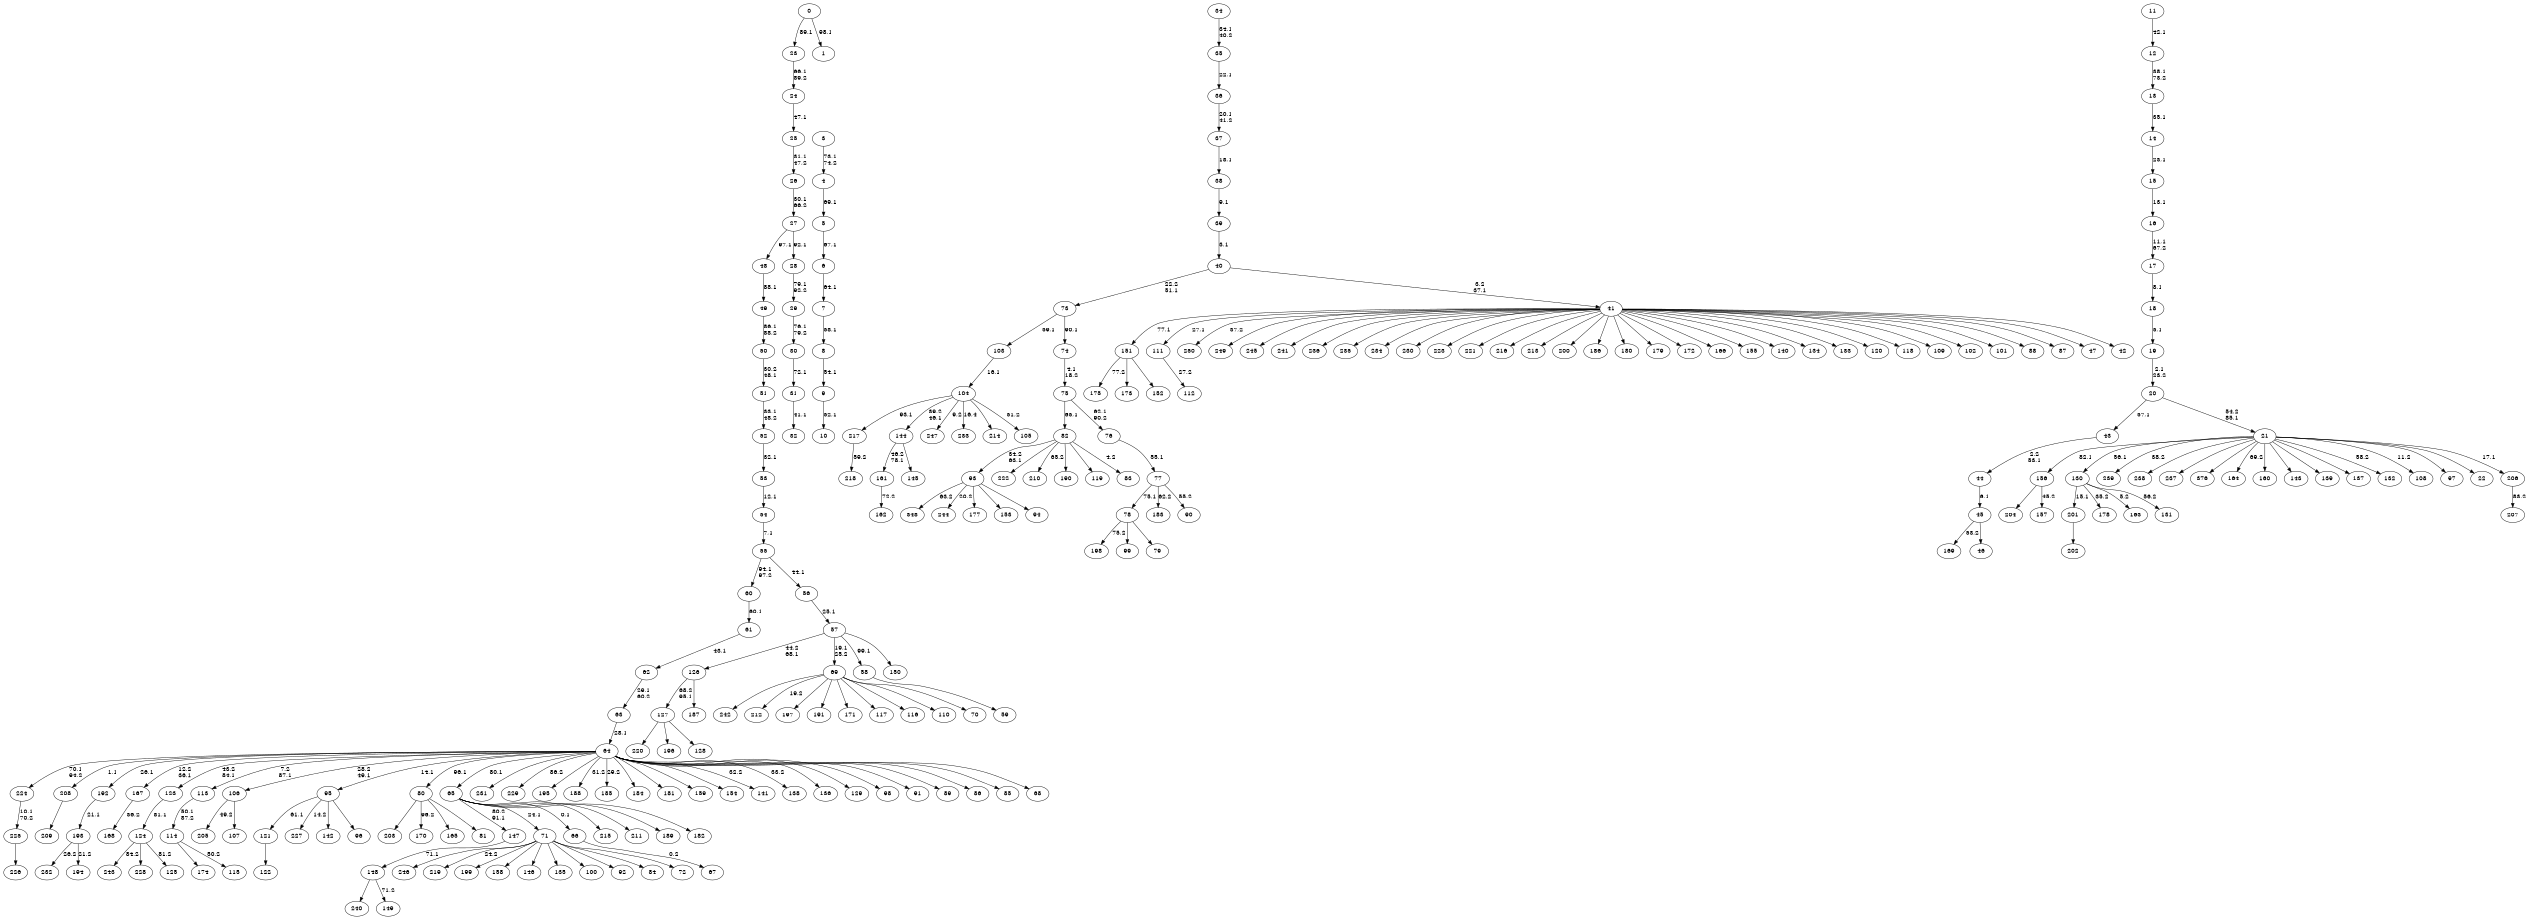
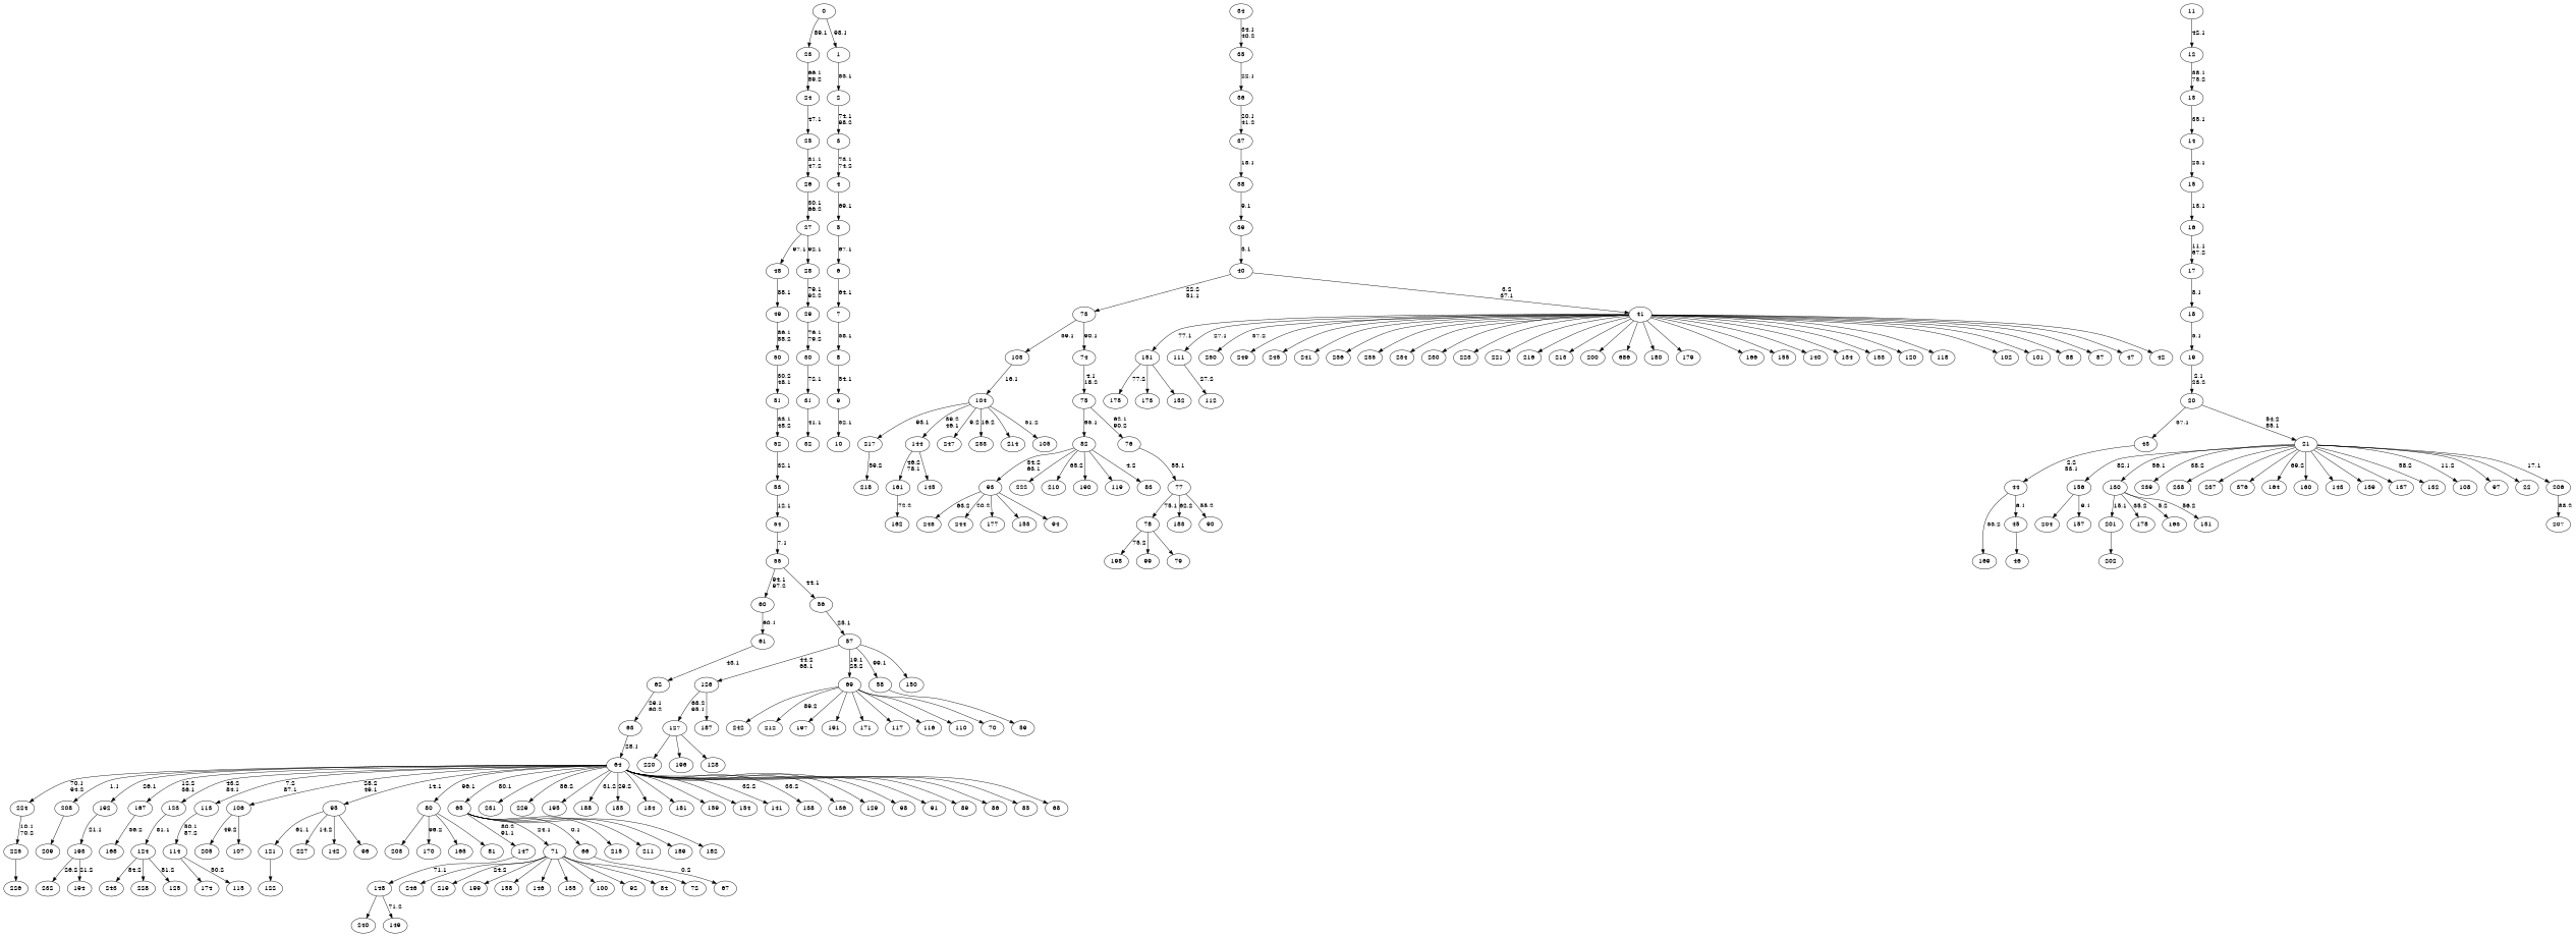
  digraph {
    225
    226
    224
    217
    218
    208
    209
    206
    207
    201
    202
    193
    232
    194
    192
    167
    168
    161
    162
    156
    204
    157
    151
    175
    173
    152
    148
    240
    149
    147
    144
    145
    130
    178
    163
    131
    127
    220
    196
    128
    126
    187
    124
    243
    228
    125
    123
    121
    122
    114
    174
    115
    113
    111
    112
    106
    205
    107
    104
    247
    233
    214
    105
    103
    95
    227
    142
    96
    93
-   248 [label=348]
+   248
    244
    177
    153
    94
    82
    222
    210
    190
    119
    83
    80
    203
    170
    165
    81
    78
    198
    99
    79
    77
    183
    90
    76
    75
    74
    73
    71
    246
    219
    199
    158
    146
    135
    100
    92
    84
    72
    69
    242
    212
    197
    191
    171
    117
    116
    110
    70
    66
    67
    65
    215
    211
    189
    182
    64
    231
    229
    195
    188
    185
    184
    181
    159
    154
    141
    138
    136
    129
    98
    91
    89
    86
    85
    68
    63
    62
    61
    60
    58
    59
    57
    150
    56
    55
    54
    53
    52
    51
    50
    49
    48
    45
    169
    46
    44
    43
    41
    250
    249
    245
    241
    236
    235
    234
    230
    223
    221
    216
    213
    200
-   186
+   186 [label=686]
    180
    179
-   172
    166
    155
    140
    134
    133
    120
    118
-   109
    102
    101
    88
    87
    47
    42
    40
    39
    38
    37
    36
    35
    34
    31
    32
    30
    29
    28
    27
    26
    25
    24
    23
    21
    239
    238
    237
    n220 [label=376]
    164
    160
    143
    139
    137
    132
    108
    97
    22
    20
    19
    18
    17
    16
    15
    14
    13
    12
    11
    9
    10
    8
    7
    6
    5
    4
    3
+   2
    1
    0
    225 -> 226
    224 -> 225 [label="10,1\n70,2"]
    217 -> 218 [label="59,2"]
    208 -> 209
    206 -> 207 [label="83,2"]
    201 -> 202
    193 -> 232 [label="26,2"]
    193 -> 194 [label="21,2"]
    192 -> 193 [label="21,1"]
    167 -> 168 [label="36,2"]
    161 -> 162 [label="72,2"]
    156 -> 204
-   156 -> 157 [label="45,2"]
+   156 -> 157 [label="9,1"]
    151 -> 175 [label="77,2"]
    151 -> 173
    151 -> 152
    148 -> 240
    148 -> 149 [label="71,2"]
    147 -> 148 [label="71,1"]
    144 -> 161 [label="46,2\n78,1"]
    144 -> 145
    130 -> 201 [label="15,1"]
    130 -> 178 [label="35,2"]
    130 -> 163 [label="5,2"]
    130 -> 131 [label="56,2"]
    127 -> 220
    127 -> 196
    127 -> 128
    126 -> 127 [label="68,2\n95,1"]
    126 -> 187
    124 -> 243 [label="84,2"]
    124 -> 228
    124 -> 125 [label="81,2"]
    123 -> 124 [label="81,1"]
    121 -> 122
    114 -> 174
    114 -> 115 [label="50,2"]
    113 -> 114 [label="50,1\n87,2"]
    111 -> 112 [label="27,2"]
    106 -> 205 [label="49,2"]
    106 -> 107
    104 -> 217 [label="93,1"]
    104 -> 144 [label="39,2\n46,1"]
    104 -> 247 [label="9,2"]
-   104 -> 233 [label="16,4"]
+   104 -> 233 [label="16,2"]
    104 -> 214
    104 -> 105 [label="51,2"]
    103 -> 104 [label="16,1"]
    95 -> 121 [label="61,1"]
    95 -> 227 [label="14,2"]
    95 -> 142
    95 -> 96
    93 -> 248 [label="63,2"]
    93 -> 244 [label="20,2"]
    93 -> 177
    93 -> 153
    93 -> 94
    82 -> 93 [label="34,2\n63,1"]
    82 -> 222
    82 -> 210 [label="65,2"]
    82 -> 190
    82 -> 119
    82 -> 83 [label="4,2"]
    80 -> 203
    80 -> 170 [label="96,2"]
    80 -> 165
    80 -> 81
    78 -> 198 [label="75,2"]
    78 -> 99
    78 -> 79
    77 -> 78 [label="75,1"]
    77 -> 183 [label="62,2"]
    77 -> 90 [label="55,2"]
    76 -> 77 [label="55,1"]
    75 -> 82 [label="65,1"]
    75 -> 76 [label="62,1\n90,2"]
    74 -> 75 [label="4,1\n18,2"]
    73 -> 103 [label="59,1"]
    73 -> 74 [label="90,1"]
    71 -> 246
    71 -> 219 [label="24,2"]
    71 -> 199
    71 -> 158
    71 -> 146
    71 -> 135
    71 -> 100
    71 -> 92
    71 -> 84
    71 -> 72
    69 -> 242
-   69 -> 212 [label="19,2"]
+   69 -> 212 [label="89,2"]
    69 -> 197
    69 -> 191
    69 -> 171
    69 -> 117
    69 -> 116
    69 -> 110
    69 -> 70
    66 -> 67 [label="0,2"]
    65 -> 147 [label="80,2\n91,1"]
    65 -> 71 [label="24,1"]
    65 -> 66 [label="0,1"]
    65 -> 215
    65 -> 211
    65 -> 189
    65 -> 182
    64 -> 224 [label="70,1\n94,2"]
    64 -> 208 [label="1,1"]
    64 -> 192 [label="26,1"]
    64 -> 167 [label="12,2\n36,1"]
    64 -> 123 [label="43,2\n84,1"]
    64 -> 113 [label="7,2\n87,1"]
    64 -> 106 [label="28,2\n49,1"]
    64 -> 95 [label="14,1"]
    64 -> 80 [label="96,1"]
    64 -> 65 [label="80,1"]
    64 -> 231
    64 -> 229 [label="86,2"]
    64 -> 195
    64 -> 188 [label="31,2"]
    64 -> 185 [label="29,2"]
    64 -> 184
    64 -> 181
    64 -> 159
    64 -> 154
    64 -> 141 [label="32,2"]
    64 -> 138 [label="33,2"]
    64 -> 136
    64 -> 129
    64 -> 98
    64 -> 91
    64 -> 89
    64 -> 86
    64 -> 85
    64 -> 68
    63 -> 64 [label="28,1"]
    62 -> 63 [label="29,1\n60,2"]
    61 -> 62 [label="43,1"]
    60 -> 61 [label="60,1"]
    58 -> 59
    57 -> 126 [label="44,2\n68,1"]
    57 -> 69 [label="19,1\n25,2"]
    57 -> 58 [label="99,1"]
    57 -> 150
    56 -> 57 [label="25,1"]
    55 -> 60 [label="94,1\n97,2"]
    55 -> 56 [label="44,1"]
    54 -> 55 [label="7,1"]
    53 -> 54 [label="12,1"]
    52 -> 53 [label="32,1"]
    51 -> 52 [label="33,1\n48,2"]
    50 -> 51 [label="30,2\n48,1"]
    49 -> 50 [label="86,1\n88,2"]
    48 -> 49 [label="88,1"]
-   45 -> 169 [label="53,2"]
+   44 -> 169 [label="53,2"]
    45 -> 46
    44 -> 45 [label="6,1"]
    43 -> 44 [label="2,2\n53,1"]
    41 -> 151 [label="77,1"]
    41 -> 111 [label="27,1"]
    41 -> 250 [label="37,2"]
    41 -> 249
    41 -> 245
    41 -> 241
    41 -> 236
    41 -> 235
    41 -> 234
    41 -> 230
    41 -> 223
    41 -> 221
    41 -> 216
    41 -> 213
    41 -> 200
    41 -> 186
    41 -> 180
    41 -> 179
-   41 -> 172
    41 -> 166
    41 -> 155
    41 -> 140
    41 -> 134
    41 -> 133
    41 -> 120
    41 -> 118
-   41 -> 109
    41 -> 102
    41 -> 101
    41 -> 88
    41 -> 87
    41 -> 47
    41 -> 42
    40 -> 73 [label="22,2\n51,1"]
    40 -> 41 [label="3,2\n37,1"]
    39 -> 40 [label="3,1"]
    38 -> 39 [label="9,1"]
    37 -> 38 [label="18,1"]
    36 -> 37 [label="20,1\n41,2"]
    35 -> 36 [label="22,1"]
    34 -> 35 [label="34,1\n40,2"]
    31 -> 32 [label="41,1"]
    30 -> 31 [label="72,1"]
    29 -> 30 [label="76,1\n79,2"]
    28 -> 29 [label="79,1\n92,2"]
    27 -> 48 [label="97,1"]
    27 -> 28 [label="92,1"]
    26 -> 27 [label="30,1\n66,2"]
    25 -> 26 [label="31,1\n47,2"]
    24 -> 25 [label="47,1"]
    23 -> 24 [label="66,1\n89,2"]
    21 -> 206 [label="17,1"]
    21 -> 156 [label="82,1"]
    21 -> 130 [label="56,1"]
    21 -> 239 [label="38,2"]
    21 -> 238
    21 -> 237
    21 -> n220
    21 -> 164 [label="69,2"]
    21 -> 160
    21 -> 143
    21 -> 139
    21 -> 137
    21 -> 132 [label="58,2"]
    21 -> 108 [label="11,2"]
    21 -> 97
    21 -> 22
    20 -> 43 [label="57,1"]
    20 -> 21 [label="54,2\n85,1"]
    19 -> 20 [label="2,1\n23,2"]
    18 -> 19 [label="5,1"]
    17 -> 18 [label="8,1"]
    16 -> 17 [label="11,1\n67,2"]
    15 -> 16 [label="13,1"]
    14 -> 15 [label="23,1"]
    13 -> 14 [label="35,1"]
    12 -> 13 [label="38,1\n73,2"]
    11 -> 12 [label="42,1"]
    9 -> 10 [label="52,1"]
    8 -> 9 [label="54,1"]
    7 -> 8 [label="58,1"]
    6 -> 7 [label="64,1"]
    5 -> 6 [label="67,1"]
    4 -> 5 [label="69,1"]
    3 -> 4 [label="73,1\n74,2"]
+   2 -> 3 [label="74,1\n98,2"]
+   1 -> 2 [label="83,1"]
    0 -> 23 [label="89,1"]
    0 -> 1 [label="98,1"]
  }
